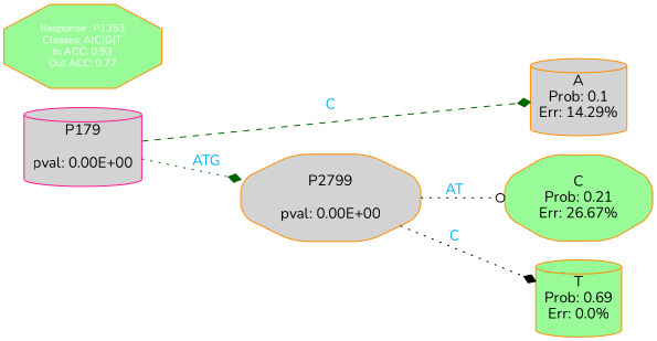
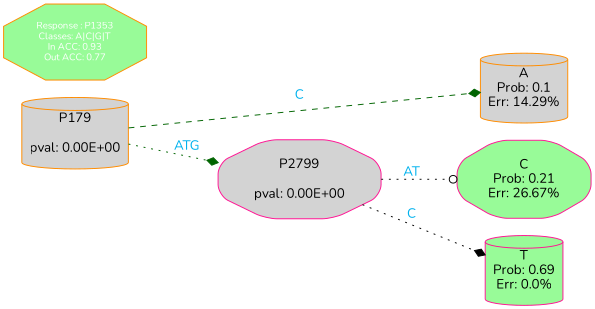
  digraph {
    fontname=Nunito
    rankdir=LR
    ranksep=equally
    splines=polylines
    node [color=darkorange fillcolor=palegreen fontname=Nunito shape=octagon style="filled, rounded"]
    edge [arrowhead=diamond color=darkgreen fontcolor=deepskyblue2 fontname=Nunito style=dotted]
-   n1 [label="C\nProb: 0.21\nErr: 26.67%"]
-   n2 [label="T\nProb: 0.69\nErr: 0.0%" shape=cylinder]
+   n1 [color=deeppink label="C\nProb: 0.21\nErr: 26.67%"]
+   n2 [color=deeppink label="T\nProb: 0.69\nErr: 0.0%" shape=cylinder]
    n3 [fillcolor=lightgrey label="A\nProb: 0.1\nErr: 14.29%" shape=cylinder]
    n4 [align=left fontcolor=white fontsize=10 label="Response : P1353\nClasses: A|C|G|T\nIn ACC: 0.93\nOut ACC: 0.77\n" style=filled]
-   n5 [color=deeppink fillcolor=lightgrey label="P179\n\npval: 0.00E+00" shape=cylinder]
-   n6 [fillcolor=lightgrey label="P2799\n\npval: 0.00E+00"]
+   n5 [fillcolor=lightgrey label="P179\n\npval: 0.00E+00" shape=cylinder]
+   n6 [color=deeppink fillcolor=lightgrey label="P2799\n\npval: 0.00E+00"]
    subgraph sub_1 {
      rank=same
      n1
      n2
      n3
    }
    subgraph sub_2 {
      rank=same
      n4
      n5
    }
    n5 -> n3 [label=C style=dashed]
    n5 -> n6 [label=ATG]
    n6 -> n1 [arrowhead=odot color=black label=AT]
    n6 -> n2 [color=black label=C]
  }
